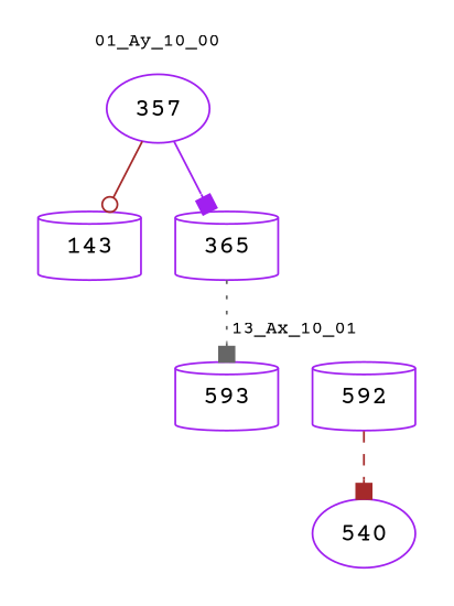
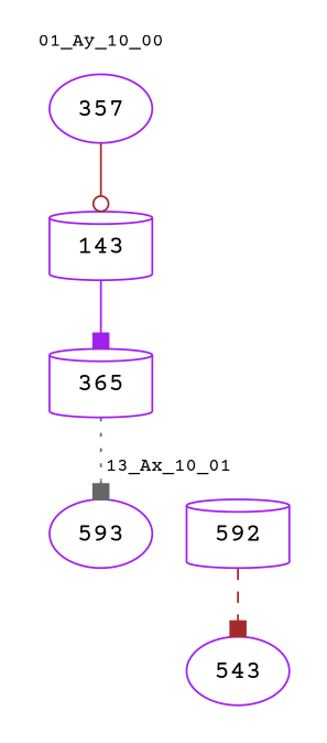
  digraph {
    fontname="Courier Prime"
    node [color=purple fontname="Courier Prime" shape=cylinder]
    edge [arrowhead=box color=brown fontname="Courier Prime" style=solid]
    n1 [label=357 shape=ellipse]
    n2 [label=143]
    n3 [label=365]
    n4 [label=592]
-   n5 [label=540 shape=ellipse]
-   n6 [label=593]
+   n5 [label=543 shape=ellipse]
+   n6 [label=593 shape=ellipse]
    subgraph cluster_1 {
      color=white
      fontsize=10
      label="01_Ay_10_00"
      n1
      n2
      n3
    }
    subgraph cluster_2 {
      color=white
      fontsize=10
      label="13_Ax_10_01"
      n4
      n5
      n6
    }
    n1 -> n2 [arrowhead=odot]
-   n1 -> n3 [color=purple]
+   n2 -> n3 [color=purple]
    n3 -> n6 [color=gray40 style=dotted]
    n4 -> n5 [style=dashed]
  }
